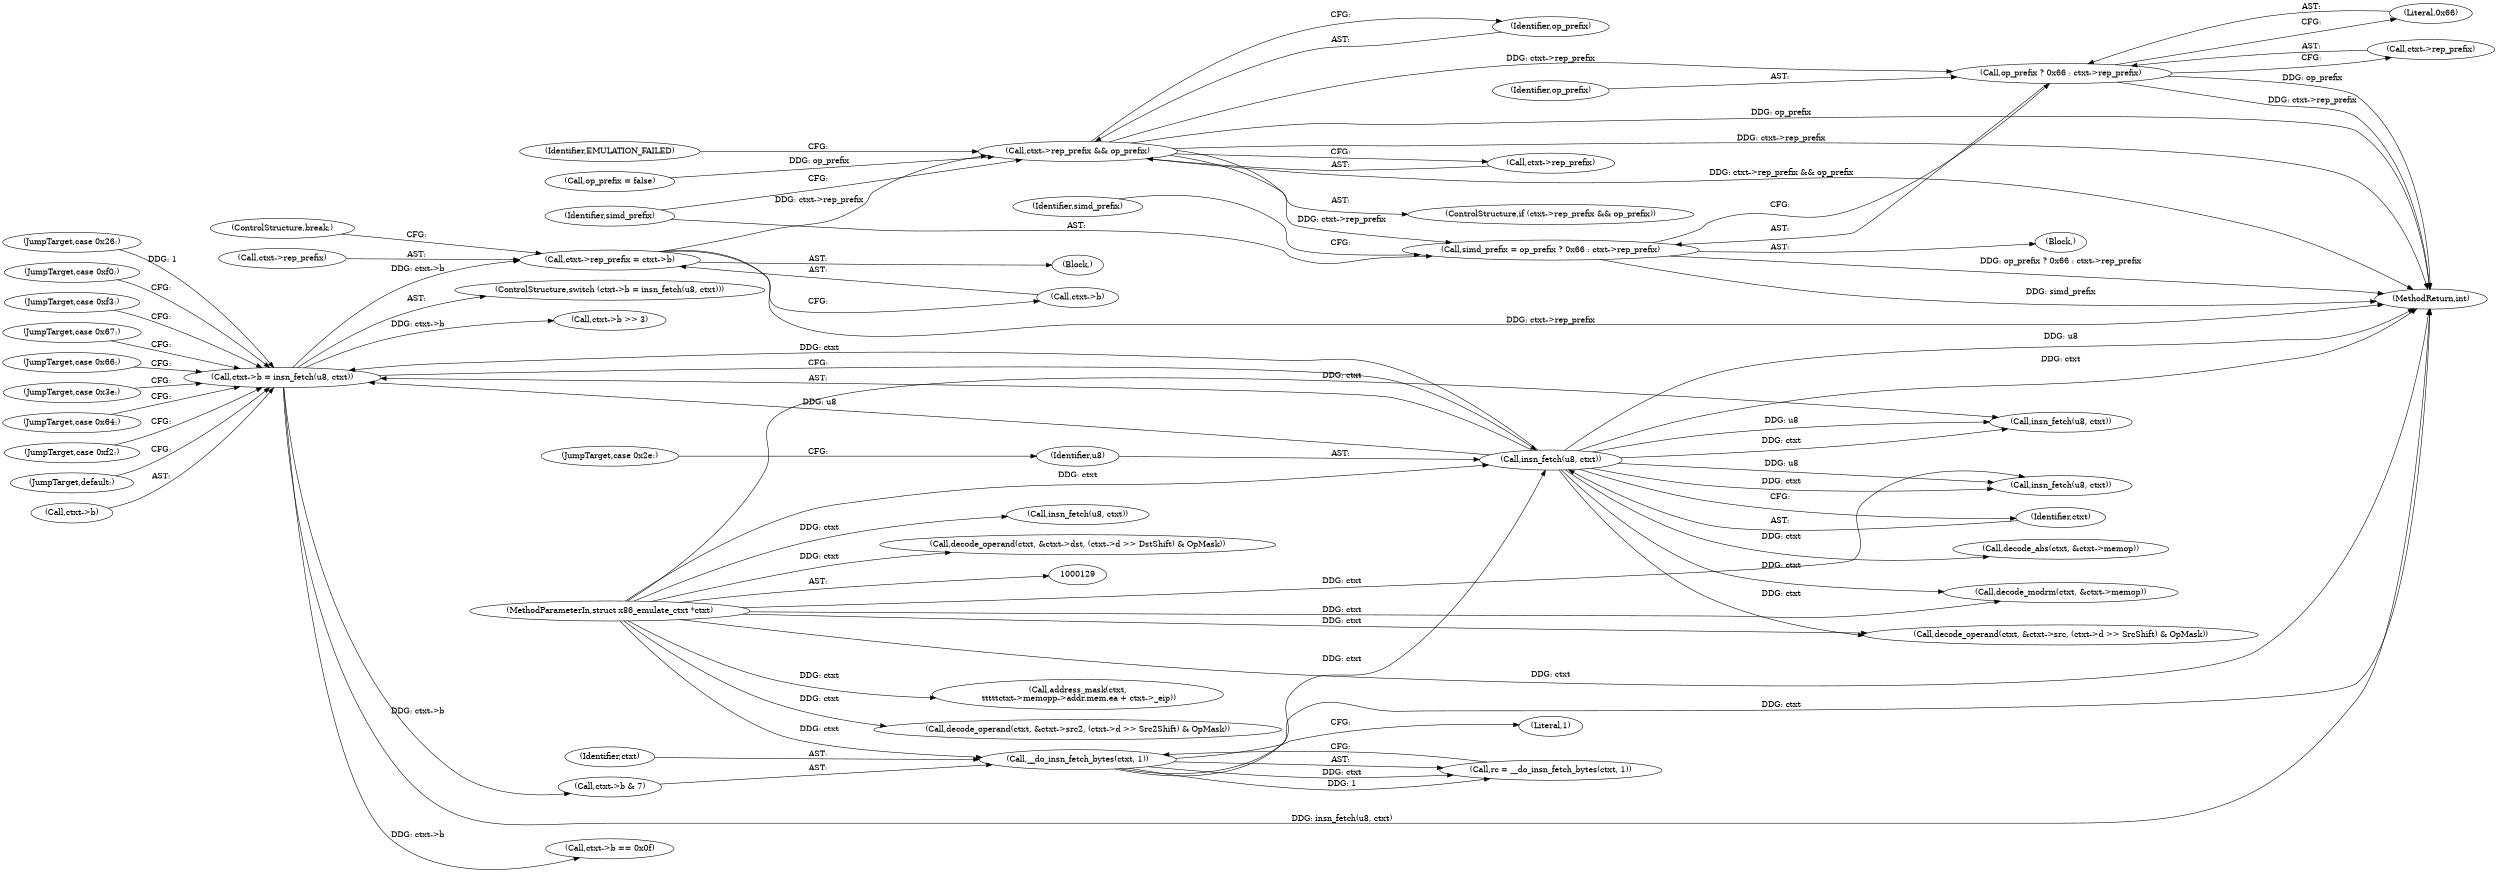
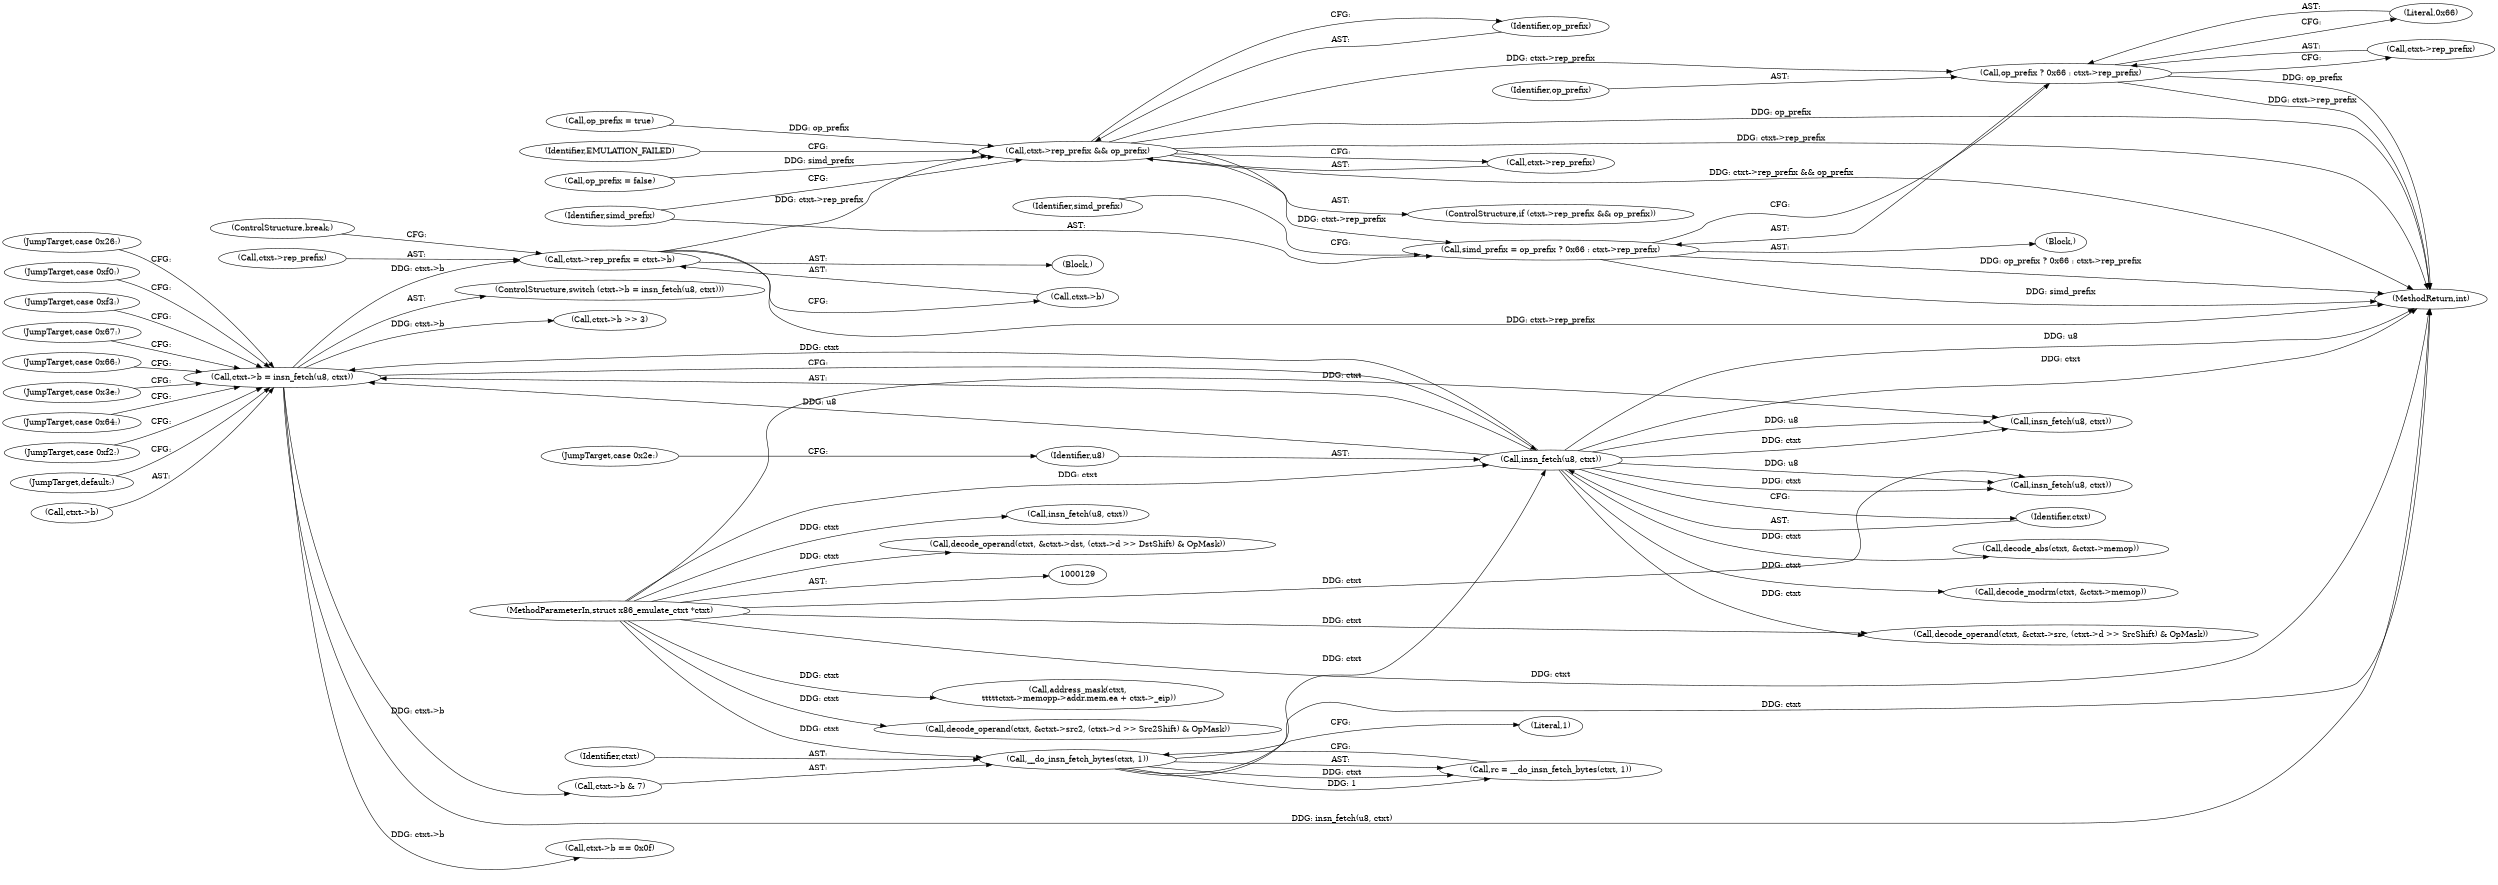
  digraph {
    rankdir=LR
    n1 [label="(Call,ctxt->rep_prefix = ctxt->b)"]
    n2 [label="(Call,ctxt->rep_prefix && op_prefix)"]
    n3 [label="(Call,ctxt->b)"]
    n4 [label="(MethodReturn,int)"]
    n5 [label="(Block,)"]
    n6 [label="(Call,simd_prefix = op_prefix ? 0x66 : ctxt->rep_prefix)"]
    n7 [label="(Call,op_prefix ? 0x66 : ctxt->rep_prefix)"]
    n8 [label="(Call,ctxt->rep_prefix)"]
    n9 [label="(ControlStructure,if (ctxt->rep_prefix && op_prefix))"]
    n10 [label="(Identifier,op_prefix)"]
    n11 [label="(Call,ctxt->b = insn_fetch(u8, ctxt))"]
    n12 [label="(Call,insn_fetch(u8, ctxt))"]
    n13 [label="(Call,ctxt->b == 0x0f)"]
    n14 [label="(Call,ctxt->b & 7)"]
    n15 [label="(ControlStructure,switch (ctxt->b = insn_fetch(u8, ctxt)))"]
    n16 [label="(Call,ctxt->b >> 3)"]
    n17 [label="(Call,decode_abs(ctxt, &ctxt->memop))"]
    n18 [label="(Call,decode_operand(ctxt, &ctxt->src, (ctxt->d >> SrcShift) & OpMask))"]
    n19 [label="(Identifier,ctxt)"]
    n20 [label="(Call,decode_modrm(ctxt, &ctxt->memop))"]
    n21 [label="(Call,insn_fetch(u8, ctxt))"]
    n22 [label="(Call,insn_fetch(u8, ctxt))"]
    n23 [label="(Call,__do_insn_fetch_bytes(ctxt, 1))"]
    n24 [label="(Literal,1)"]
    n25 [label="(Call,rc = __do_insn_fetch_bytes(ctxt, 1))"]
    n26 [label="(MethodParameterIn,struct x86_emulate_ctxt *ctxt)"]
    n27 [label="(Call,address_mask(ctxt,\n \t\t\t\t\tctxt->memopp->addr.mem.ea + ctxt->_eip))"]
    n28 [label="(Call,decode_operand(ctxt, &ctxt->src2, (ctxt->d >> Src2Shift) & OpMask))"]
    n29 [label="(Call,insn_fetch(u8, ctxt))"]
    n30 [label="(Call,decode_operand(ctxt, &ctxt->dst, (ctxt->d >> DstShift) & OpMask))"]
    1000129
    n32 [label="(Block,)"]
    n33 [label="(Literal,0x66)"]
    n34 [label="(Call,ctxt->rep_prefix)"]
    n35 [label="(JumpTarget,case 0x26:)"]
    n36 [label="(JumpTarget,case 0xf0:)"]
+   n37 [label="(Call,op_prefix = true)"]
    n38 [label="(JumpTarget,case 0x2e:)"]
    n39 [label="(Identifier,u8)"]
    n40 [label="(JumpTarget,case 0xf3:)"]
    n41 [label="(JumpTarget,case 0x67:)"]
    n42 [label="(JumpTarget,case 0x66:)"]
    n43 [label="(Identifier,EMULATION_FAILED)"]
    n44 [label="(Identifier,op_prefix)"]
    n45 [label="(JumpTarget,case 0x3e:)"]
    n46 [label="(ControlStructure,break;)"]
    n47 [label="(Identifier,ctxt)"]
    n48 [label="(Call,ctxt->rep_prefix)"]
    n49 [label="(JumpTarget,case 0x64:)"]
    n50 [label="(Identifier,simd_prefix)"]
    n51 [label="(Call,op_prefix = false)"]
    n52 [label="(Identifier,simd_prefix)"]
    n53 [label="(JumpTarget,case 0xf2:)"]
    n54 [label="(JumpTarget,default:)"]
    n55 [label="(Call,ctxt->b)"]
    n1 -> n2 [label="DDG: ctxt->rep_prefix"]
    n1 -> n3 [label="CFG: "]
    n1 -> n4 [label="DDG: ctxt->rep_prefix"]
    n1 -> n5 [label="AST: "]
    n2 -> n4 [label="DDG: op_prefix"]
    n2 -> n4 [label="DDG: ctxt->rep_prefix"]
    n2 -> n4 [label="DDG: ctxt->rep_prefix && op_prefix"]
    n2 -> n6 [label="DDG: ctxt->rep_prefix"]
    n2 -> n7 [label="DDG: ctxt->rep_prefix"]
    n2 -> n8 [label="CFG: "]
    n2 -> n9 [label="AST: "]
    n2 -> n10 [label="CFG: "]
    n3 -> n1 [label="AST: "]
    n6 -> n4 [label="DDG: op_prefix ? 0x66 : ctxt->rep_prefix"]
    n6 -> n4 [label="DDG: simd_prefix"]
    n6 -> n7 [label="CFG: "]
    n6 -> n32 [label="AST: "]
    n7 -> n4 [label="DDG: ctxt->rep_prefix"]
    n7 -> n4 [label="DDG: op_prefix"]
    n7 -> n6 [label="AST: "]
    n7 -> n33 [label="CFG: "]
    n7 -> n34 [label="CFG: "]
    n8 -> n2 [label="AST: "]
    n10 -> n2 [label="AST: "]
    n11 -> n1 [label="DDG: ctxt->b"]
    n11 -> n4 [label="DDG: insn_fetch(u8, ctxt)"]
    n11 -> n12 [label="CFG: "]
    n11 -> n13 [label="DDG: ctxt->b"]
    n11 -> n14 [label="DDG: ctxt->b"]
    n11 -> n15 [label="AST: "]
    n11 -> n16 [label="DDG: ctxt->b"]
    n12 -> n4 [label="DDG: u8"]
    n12 -> n4 [label="DDG: ctxt"]
    n12 -> n11 [label="AST: "]
    n12 -> n11 [label="DDG: u8"]
    n12 -> n11 [label="DDG: ctxt"]
    n12 -> n17 [label="DDG: ctxt"]
    n12 -> n18 [label="DDG: ctxt"]
    n12 -> n19 [label="CFG: "]
    n12 -> n20 [label="DDG: ctxt"]
    n12 -> n21 [label="DDG: u8"]
    n12 -> n21 [label="DDG: ctxt"]
    n12 -> n22 [label="DDG: u8"]
    n12 -> n22 [label="DDG: ctxt"]
    n14 -> n23 [label="AST: "]
    n19 -> n12 [label="AST: "]
    n23 -> n4 [label="DDG: ctxt"]
    n23 -> n12 [label="DDG: ctxt"]
    n23 -> n24 [label="CFG: "]
    n23 -> n25 [label="AST: "]
    n23 -> n25 [label="DDG: ctxt"]
    n23 -> n25 [label="DDG: 1"]
    n25 -> n23 [label="CFG: "]
    n26 -> n4 [label="DDG: ctxt"]
    n26 -> n12 [label="DDG: ctxt"]
    n26 -> n18 [label="DDG: ctxt"]
-   n26 -> n20 [label="DDG: ctxt"]
    n26 -> n21 [label="DDG: ctxt"]
    n26 -> n22 [label="DDG: ctxt"]
    n26 -> n23 [label="DDG: ctxt"]
    n26 -> n27 [label="DDG: ctxt"]
    n26 -> n28 [label="DDG: ctxt"]
    n26 -> n29 [label="DDG: ctxt"]
    n26 -> n30 [label="DDG: ctxt"]
    n26 -> 1000129 [label="AST: "]
    n33 -> n7 [label="AST: "]
    n34 -> n7 [label="AST: "]
-   n35 -> n11 [label="DDG: 1"]
+   n35 -> n11 [label="CFG: "]
    n36 -> n11 [label="CFG: "]
+   n37 -> n2 [label="DDG: op_prefix"]
    n38 -> n39 [label="CFG: "]
    n39 -> n12 [label="AST: "]
    n40 -> n11 [label="CFG: "]
    n41 -> n11 [label="CFG: "]
    n42 -> n11 [label="CFG: "]
    n43 -> n2 [label="CFG: "]
    n44 -> n7 [label="AST: "]
    n45 -> n11 [label="CFG: "]
    n46 -> n1 [label="CFG: "]
    n47 -> n23 [label="AST: "]
    n48 -> n1 [label="AST: "]
    n49 -> n11 [label="CFG: "]
    n50 -> n6 [label="CFG: "]
-   n51 -> n2 [label="DDG: op_prefix"]
+   n51 -> n2 [label="DDG: simd_prefix"]
    n52 -> n2 [label="CFG: "]
    n52 -> n6 [label="AST: "]
    n53 -> n11 [label="CFG: "]
    n54 -> n11 [label="CFG: "]
    n55 -> n11 [label="AST: "]
  }
